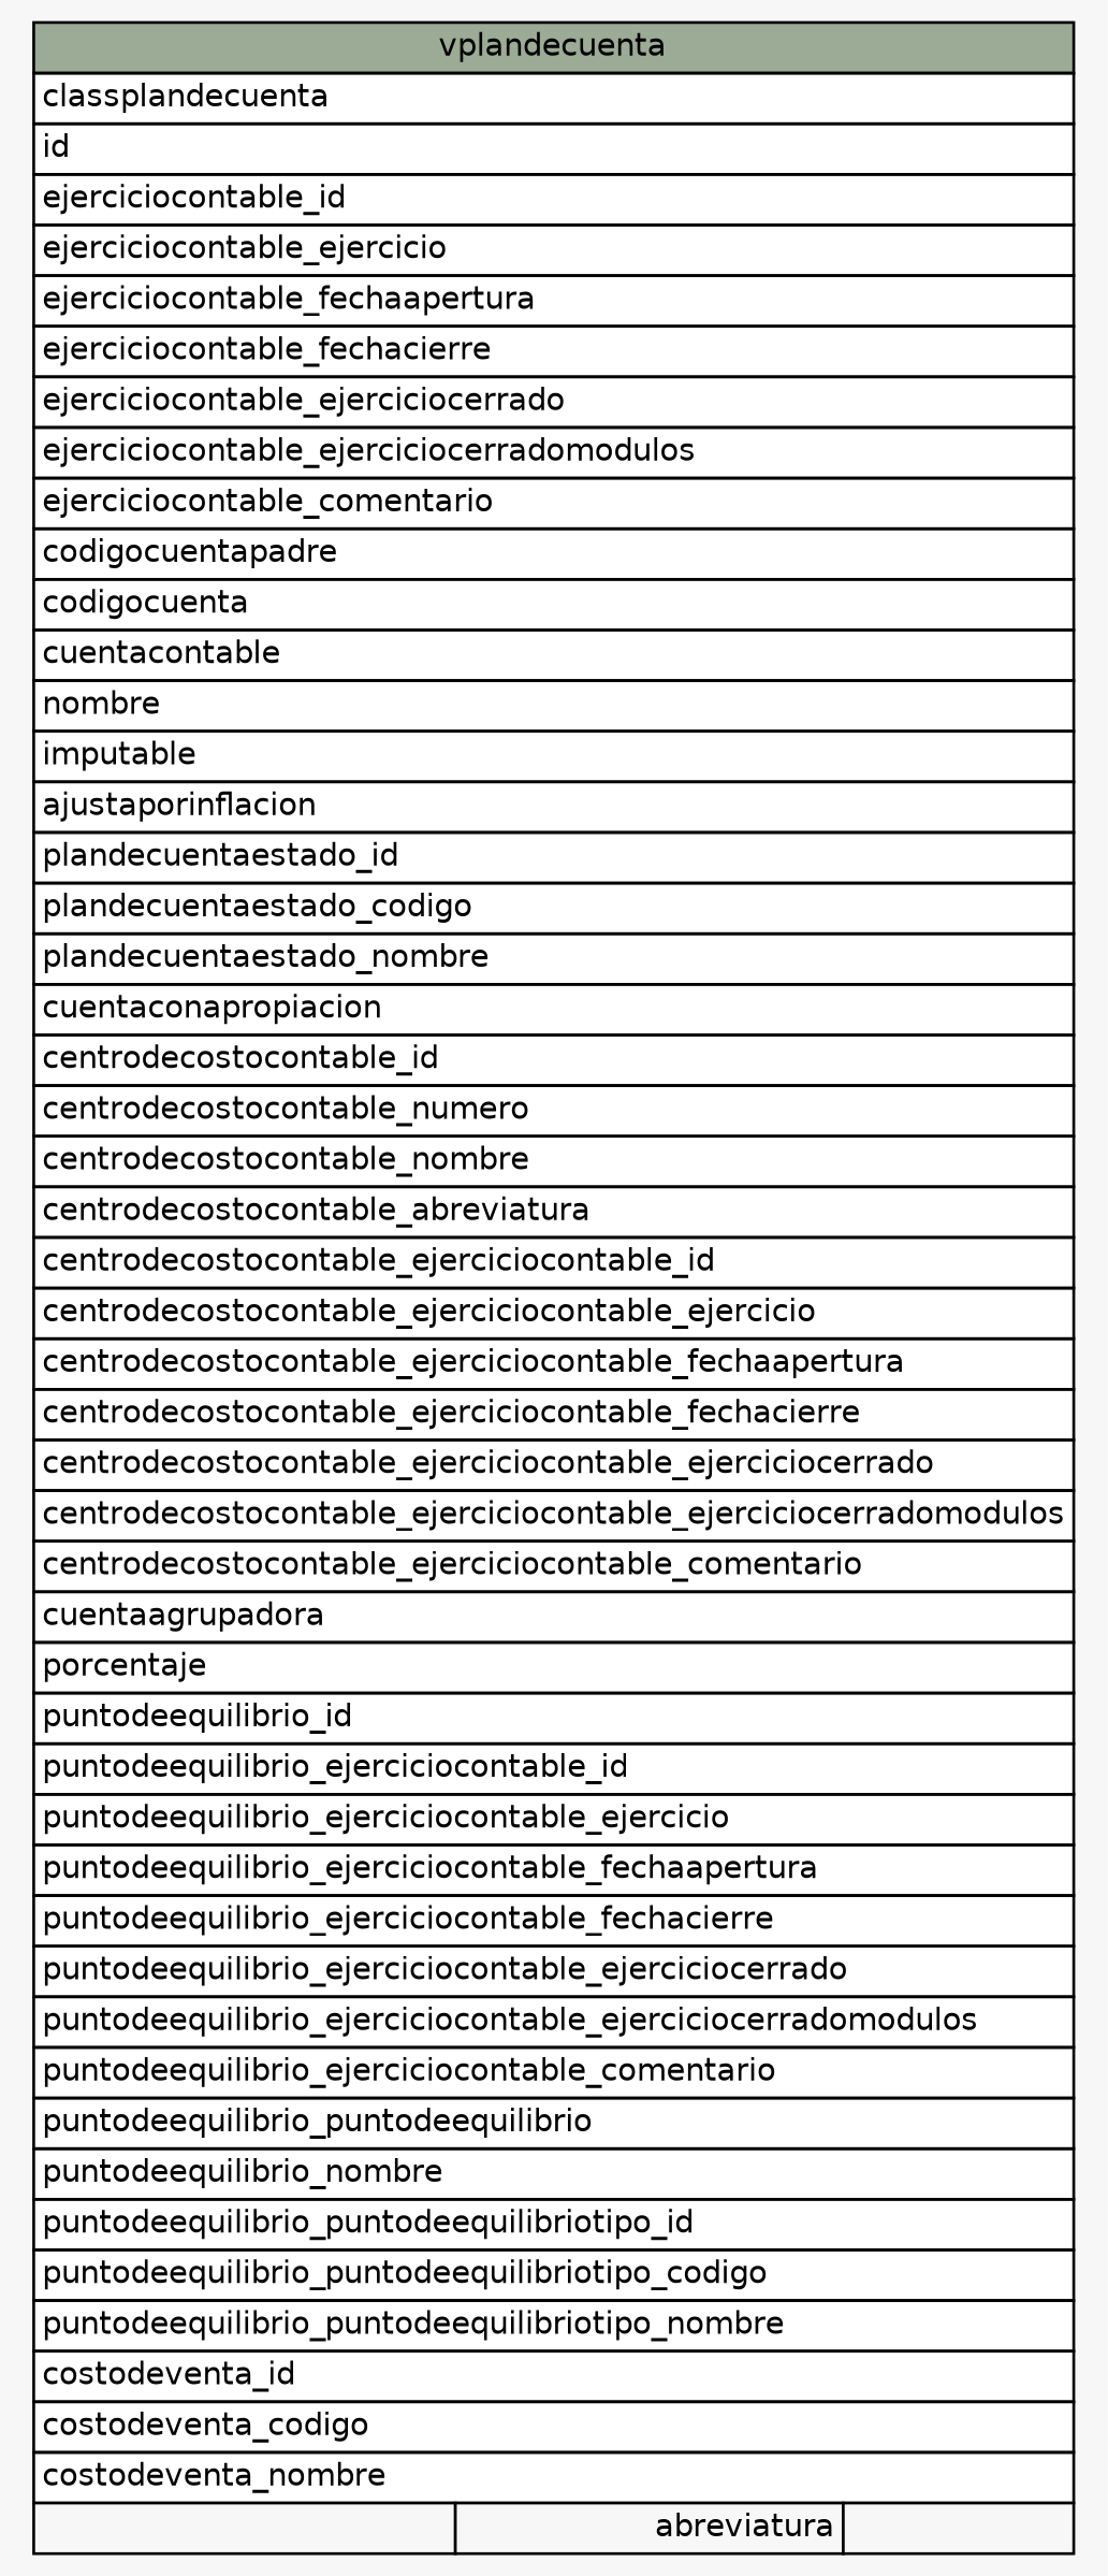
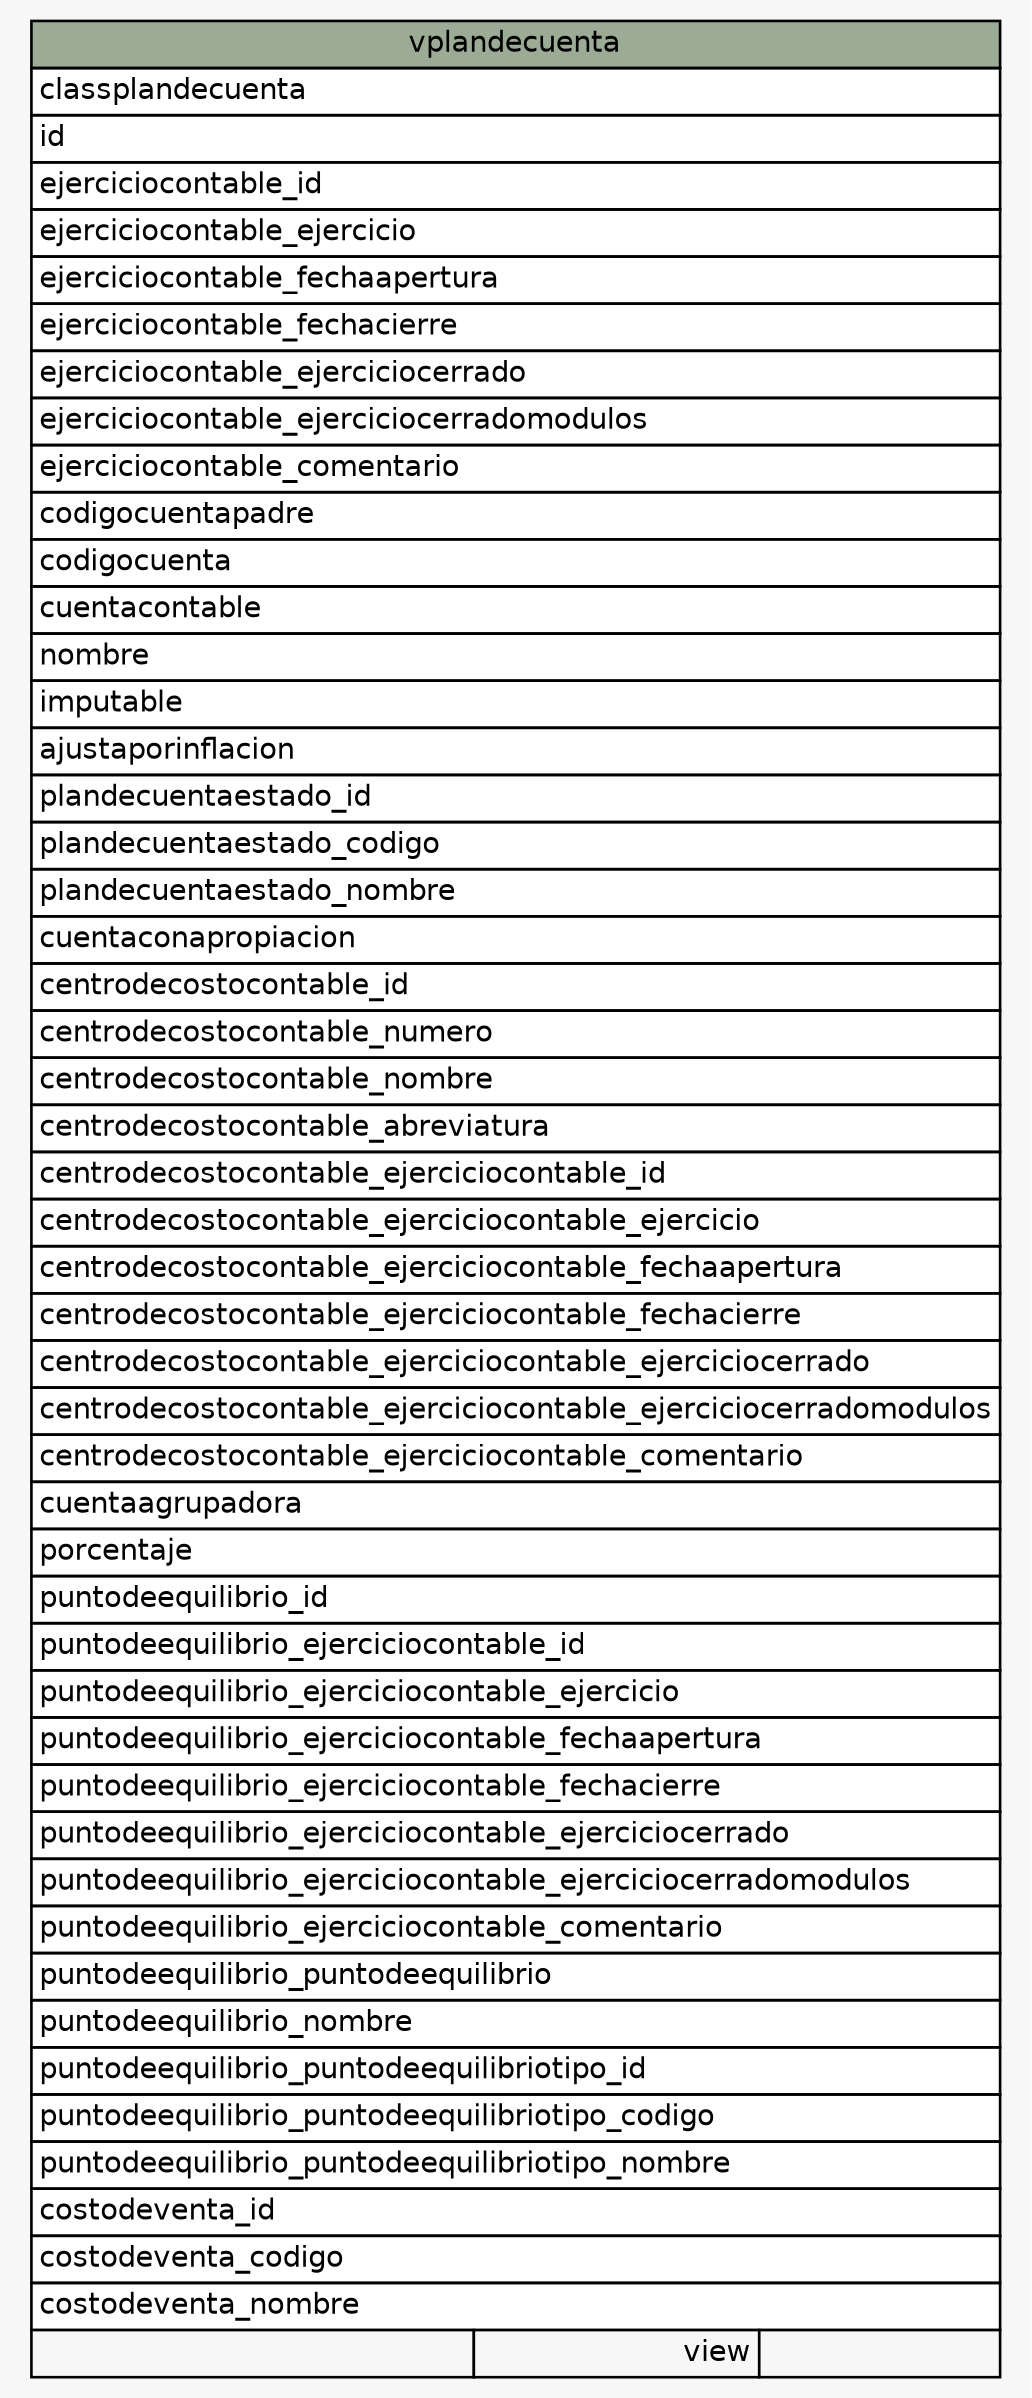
  digraph {
    bgcolor="#f7f7f7"
    fontname=Helvetica
    fontsize=11
    nodesep=0.18
    rankdir=RL
    ranksep=0.46
-   n1 [fontname=Helvetica fontsize=11 label=<     <TABLE BORDER="0" CELLBORDER="1" CELLSPACING="0" BGCOLOR="#ffffff">       <TR><TD COLSPAN="3" BGCOLOR="#9bab96" ALIGN="CENTER">vplandecuenta</TD></TR>       <TR><TD PORT="classplandecuenta" COLSPAN="3" ALIGN="LEFT">classplandecuenta</TD></TR>       <TR><TD PORT="id" COLSPAN="3" ALIGN="LEFT">id</TD></TR>       <TR><TD PORT="ejerciciocontable_id" COLSPAN="3" ALIGN="LEFT">ejerciciocontable_id</TD></TR>       <TR><TD PORT="ejerciciocontable_ejercicio" COLSPAN="3" ALIGN="LEFT">ejerciciocontable_ejercicio</TD></TR>       <TR><TD PORT="ejerciciocontable_fechaapertura" COLSPAN="3" ALIGN="LEFT">ejerciciocontable_fechaapertura</TD></TR>       <TR><TD PORT="ejerciciocontable_fechacierre" COLSPAN="3" ALIGN="LEFT">ejerciciocontable_fechacierre</TD></TR>       <TR><TD PORT="ejerciciocontable_ejerciciocerrado" COLSPAN="3" ALIGN="LEFT">ejerciciocontable_ejerciciocerrado</TD></TR>       <TR><TD PORT="ejerciciocontable_ejerciciocerradomodulos" COLSPAN="3" ALIGN="LEFT">ejerciciocontable_ejerciciocerradomodulos</TD></TR>       <TR><TD PORT="ejerciciocontable_comentario" COLSPAN="3" ALIGN="LEFT">ejerciciocontable_comentario</TD></TR>       <TR><TD PORT="codigocuentapadre" COLSPAN="3" ALIGN="LEFT">codigocuentapadre</TD></TR>       <TR><TD PORT="codigocuenta" COLSPAN="3" ALIGN="LEFT">codigocuenta</TD></TR>       <TR><TD PORT="cuentacontable" COLSPAN="3" ALIGN="LEFT">cuentacontable</TD></TR>       <TR><TD PORT="nombre" COLSPAN="3" ALIGN="LEFT">nombre</TD></TR>       <TR><TD PORT="imputable" COLSPAN="3" ALIGN="LEFT">imputable</TD></TR>       <TR><TD PORT="ajustaporinflacion" COLSPAN="3" ALIGN="LEFT">ajustaporinflacion</TD></TR>       <TR><TD PORT="plandecuentaestado_id" COLSPAN="3" ALIGN="LEFT">plandecuentaestado_id</TD></TR>       <TR><TD PORT="plandecuentaestado_codigo" COLSPAN="3" ALIGN="LEFT">plandecuentaestado_codigo</TD></TR>       <TR><TD PORT="plandecuentaestado_nombre" COLSPAN="3" ALIGN="LEFT">plandecuentaestado_nombre</TD></TR>       <TR><TD PORT="cuentaconapropiacion" COLSPAN="3" ALIGN="LEFT">cuentaconapropiacion</TD></TR>       <TR><TD PORT="centrodecostocontable_id" COLSPAN="3" ALIGN="LEFT">centrodecostocontable_id</TD></TR>       <TR><TD PORT="centrodecostocontable_numero" COLSPAN="3" ALIGN="LEFT">centrodecostocontable_numero</TD></TR>       <TR><TD PORT="centrodecostocontable_nombre" COLSPAN="3" ALIGN="LEFT">centrodecostocontable_nombre</TD></TR>       <TR><TD PORT="centrodecostocontable_abreviatura" COLSPAN="3" ALIGN="LEFT">centrodecostocontable_abreviatura</TD></TR>       <TR><TD PORT="centrodecostocontable_ejerciciocontable_id" COLSPAN="3" ALIGN="LEFT">centrodecostocontable_ejerciciocontable_id</TD></TR>       <TR><TD PORT="centrodecostocontable_ejerciciocontable_ejercicio" COLSPAN="3" ALIGN="LEFT">centrodecostocontable_ejerciciocontable_ejercicio</TD></TR>       <TR><TD PORT="centrodecostocontable_ejerciciocontable_fechaapertura" COLSPAN="3" ALIGN="LEFT">centrodecostocontable_ejerciciocontable_fechaapertura</TD></TR>       <TR><TD PORT="centrodecostocontable_ejerciciocontable_fechacierre" COLSPAN="3" ALIGN="LEFT">centrodecostocontable_ejerciciocontable_fechacierre</TD></TR>       <TR><TD PORT="centrodecostocontable_ejerciciocontable_ejerciciocerrado" COLSPAN="3" ALIGN="LEFT">centrodecostocontable_ejerciciocontable_ejerciciocerrado</TD></TR>       <TR><TD PORT="centrodecostocontable_ejerciciocontable_ejerciciocerradomodulos" COLSPAN="3" ALIGN="LEFT">centrodecostocontable_ejerciciocontable_ejerciciocerradomodulos</TD></TR>       <TR><TD PORT="centrodecostocontable_ejerciciocontable_comentario" COLSPAN="3" ALIGN="LEFT">centrodecostocontable_ejerciciocontable_comentario</TD></TR>       <TR><TD PORT="cuentaagrupadora" COLSPAN="3" ALIGN="LEFT">cuentaagrupadora</TD></TR>       <TR><TD PORT="porcentaje" COLSPAN="3" ALIGN="LEFT">porcentaje</TD></TR>       <TR><TD PORT="puntodeequilibrio_id" COLSPAN="3" ALIGN="LEFT">puntodeequilibrio_id</TD></TR>       <TR><TD PORT="puntodeequilibrio_ejerciciocontable_id" COLSPAN="3" ALIGN="LEFT">puntodeequilibrio_ejerciciocontable_id</TD></TR>       <TR><TD PORT="puntodeequilibrio_ejerciciocontable_ejercicio" COLSPAN="3" ALIGN="LEFT">puntodeequilibrio_ejerciciocontable_ejercicio</TD></TR>       <TR><TD PORT="puntodeequilibrio_ejerciciocontable_fechaapertura" COLSPAN="3" ALIGN="LEFT">puntodeequilibrio_ejerciciocontable_fechaapertura</TD></TR>       <TR><TD PORT="puntodeequilibrio_ejerciciocontable_fechacierre" COLSPAN="3" ALIGN="LEFT">puntodeequilibrio_ejerciciocontable_fechacierre</TD></TR>       <TR><TD PORT="puntodeequilibrio_ejerciciocontable_ejerciciocerrado" COLSPAN="3" ALIGN="LEFT">puntodeequilibrio_ejerciciocontable_ejerciciocerrado</TD></TR>       <TR><TD PORT="puntodeequilibrio_ejerciciocontable_ejerciciocerradomodulos" COLSPAN="3" ALIGN="LEFT">puntodeequilibrio_ejerciciocontable_ejerciciocerradomodulos</TD></TR>       <TR><TD PORT="puntodeequilibrio_ejerciciocontable_comentario" COLSPAN="3" ALIGN="LEFT">puntodeequilibrio_ejerciciocontable_comentario</TD></TR>       <TR><TD PORT="puntodeequilibrio_puntodeequilibrio" COLSPAN="3" ALIGN="LEFT">puntodeequilibrio_puntodeequilibrio</TD></TR>       <TR><TD PORT="puntodeequilibrio_nombre" COLSPAN="3" ALIGN="LEFT">puntodeequilibrio_nombre</TD></TR>       <TR><TD PORT="puntodeequilibrio_puntodeequilibriotipo_id" COLSPAN="3" ALIGN="LEFT">puntodeequilibrio_puntodeequilibriotipo_id</TD></TR>       <TR><TD PORT="puntodeequilibrio_puntodeequilibriotipo_codigo" COLSPAN="3" ALIGN="LEFT">puntodeequilibrio_puntodeequilibriotipo_codigo</TD></TR>       <TR><TD PORT="puntodeequilibrio_puntodeequilibriotipo_nombre" COLSPAN="3" ALIGN="LEFT">puntodeequilibrio_puntodeequilibriotipo_nombre</TD></TR>       <TR><TD PORT="costodeventa_id" COLSPAN="3" ALIGN="LEFT">costodeventa_id</TD></TR>       <TR><TD PORT="costodeventa_codigo" COLSPAN="3" ALIGN="LEFT">costodeventa_codigo</TD></TR>       <TR><TD PORT="costodeventa_nombre" COLSPAN="3" ALIGN="LEFT">costodeventa_nombre</TD></TR>       <TR><TD ALIGN="LEFT" BGCOLOR="#f7f7f7">  </TD><TD ALIGN="RIGHT" BGCOLOR="#f7f7f7">abreviatura</TD><TD ALIGN="RIGHT" BGCOLOR="#f7f7f7">  </TD></TR>     </TABLE>> shape=plaintext]
+   n1 [fontname=Helvetica fontsize=11 label=<     <TABLE BORDER="0" CELLBORDER="1" CELLSPACING="0" BGCOLOR="#ffffff">       <TR><TD COLSPAN="3" BGCOLOR="#9bab96" ALIGN="CENTER">vplandecuenta</TD></TR>       <TR><TD PORT="classplandecuenta" COLSPAN="3" ALIGN="LEFT">classplandecuenta</TD></TR>       <TR><TD PORT="id" COLSPAN="3" ALIGN="LEFT">id</TD></TR>       <TR><TD PORT="ejerciciocontable_id" COLSPAN="3" ALIGN="LEFT">ejerciciocontable_id</TD></TR>       <TR><TD PORT="ejerciciocontable_ejercicio" COLSPAN="3" ALIGN="LEFT">ejerciciocontable_ejercicio</TD></TR>       <TR><TD PORT="ejerciciocontable_fechaapertura" COLSPAN="3" ALIGN="LEFT">ejerciciocontable_fechaapertura</TD></TR>       <TR><TD PORT="ejerciciocontable_fechacierre" COLSPAN="3" ALIGN="LEFT">ejerciciocontable_fechacierre</TD></TR>       <TR><TD PORT="ejerciciocontable_ejerciciocerrado" COLSPAN="3" ALIGN="LEFT">ejerciciocontable_ejerciciocerrado</TD></TR>       <TR><TD PORT="ejerciciocontable_ejerciciocerradomodulos" COLSPAN="3" ALIGN="LEFT">ejerciciocontable_ejerciciocerradomodulos</TD></TR>       <TR><TD PORT="ejerciciocontable_comentario" COLSPAN="3" ALIGN="LEFT">ejerciciocontable_comentario</TD></TR>       <TR><TD PORT="codigocuentapadre" COLSPAN="3" ALIGN="LEFT">codigocuentapadre</TD></TR>       <TR><TD PORT="codigocuenta" COLSPAN="3" ALIGN="LEFT">codigocuenta</TD></TR>       <TR><TD PORT="cuentacontable" COLSPAN="3" ALIGN="LEFT">cuentacontable</TD></TR>       <TR><TD PORT="nombre" COLSPAN="3" ALIGN="LEFT">nombre</TD></TR>       <TR><TD PORT="imputable" COLSPAN="3" ALIGN="LEFT">imputable</TD></TR>       <TR><TD PORT="ajustaporinflacion" COLSPAN="3" ALIGN="LEFT">ajustaporinflacion</TD></TR>       <TR><TD PORT="plandecuentaestado_id" COLSPAN="3" ALIGN="LEFT">plandecuentaestado_id</TD></TR>       <TR><TD PORT="plandecuentaestado_codigo" COLSPAN="3" ALIGN="LEFT">plandecuentaestado_codigo</TD></TR>       <TR><TD PORT="plandecuentaestado_nombre" COLSPAN="3" ALIGN="LEFT">plandecuentaestado_nombre</TD></TR>       <TR><TD PORT="cuentaconapropiacion" COLSPAN="3" ALIGN="LEFT">cuentaconapropiacion</TD></TR>       <TR><TD PORT="centrodecostocontable_id" COLSPAN="3" ALIGN="LEFT">centrodecostocontable_id</TD></TR>       <TR><TD PORT="centrodecostocontable_numero" COLSPAN="3" ALIGN="LEFT">centrodecostocontable_numero</TD></TR>       <TR><TD PORT="centrodecostocontable_nombre" COLSPAN="3" ALIGN="LEFT">centrodecostocontable_nombre</TD></TR>       <TR><TD PORT="centrodecostocontable_abreviatura" COLSPAN="3" ALIGN="LEFT">centrodecostocontable_abreviatura</TD></TR>       <TR><TD PORT="centrodecostocontable_ejerciciocontable_id" COLSPAN="3" ALIGN="LEFT">centrodecostocontable_ejerciciocontable_id</TD></TR>       <TR><TD PORT="centrodecostocontable_ejerciciocontable_ejercicio" COLSPAN="3" ALIGN="LEFT">centrodecostocontable_ejerciciocontable_ejercicio</TD></TR>       <TR><TD PORT="centrodecostocontable_ejerciciocontable_fechaapertura" COLSPAN="3" ALIGN="LEFT">centrodecostocontable_ejerciciocontable_fechaapertura</TD></TR>       <TR><TD PORT="centrodecostocontable_ejerciciocontable_fechacierre" COLSPAN="3" ALIGN="LEFT">centrodecostocontable_ejerciciocontable_fechacierre</TD></TR>       <TR><TD PORT="centrodecostocontable_ejerciciocontable_ejerciciocerrado" COLSPAN="3" ALIGN="LEFT">centrodecostocontable_ejerciciocontable_ejerciciocerrado</TD></TR>       <TR><TD PORT="centrodecostocontable_ejerciciocontable_ejerciciocerradomodulos" COLSPAN="3" ALIGN="LEFT">centrodecostocontable_ejerciciocontable_ejerciciocerradomodulos</TD></TR>       <TR><TD PORT="centrodecostocontable_ejerciciocontable_comentario" COLSPAN="3" ALIGN="LEFT">centrodecostocontable_ejerciciocontable_comentario</TD></TR>       <TR><TD PORT="cuentaagrupadora" COLSPAN="3" ALIGN="LEFT">cuentaagrupadora</TD></TR>       <TR><TD PORT="porcentaje" COLSPAN="3" ALIGN="LEFT">porcentaje</TD></TR>       <TR><TD PORT="puntodeequilibrio_id" COLSPAN="3" ALIGN="LEFT">puntodeequilibrio_id</TD></TR>       <TR><TD PORT="puntodeequilibrio_ejerciciocontable_id" COLSPAN="3" ALIGN="LEFT">puntodeequilibrio_ejerciciocontable_id</TD></TR>       <TR><TD PORT="puntodeequilibrio_ejerciciocontable_ejercicio" COLSPAN="3" ALIGN="LEFT">puntodeequilibrio_ejerciciocontable_ejercicio</TD></TR>       <TR><TD PORT="puntodeequilibrio_ejerciciocontable_fechaapertura" COLSPAN="3" ALIGN="LEFT">puntodeequilibrio_ejerciciocontable_fechaapertura</TD></TR>       <TR><TD PORT="puntodeequilibrio_ejerciciocontable_fechacierre" COLSPAN="3" ALIGN="LEFT">puntodeequilibrio_ejerciciocontable_fechacierre</TD></TR>       <TR><TD PORT="puntodeequilibrio_ejerciciocontable_ejerciciocerrado" COLSPAN="3" ALIGN="LEFT">puntodeequilibrio_ejerciciocontable_ejerciciocerrado</TD></TR>       <TR><TD PORT="puntodeequilibrio_ejerciciocontable_ejerciciocerradomodulos" COLSPAN="3" ALIGN="LEFT">puntodeequilibrio_ejerciciocontable_ejerciciocerradomodulos</TD></TR>       <TR><TD PORT="puntodeequilibrio_ejerciciocontable_comentario" COLSPAN="3" ALIGN="LEFT">puntodeequilibrio_ejerciciocontable_comentario</TD></TR>       <TR><TD PORT="puntodeequilibrio_puntodeequilibrio" COLSPAN="3" ALIGN="LEFT">puntodeequilibrio_puntodeequilibrio</TD></TR>       <TR><TD PORT="puntodeequilibrio_nombre" COLSPAN="3" ALIGN="LEFT">puntodeequilibrio_nombre</TD></TR>       <TR><TD PORT="puntodeequilibrio_puntodeequilibriotipo_id" COLSPAN="3" ALIGN="LEFT">puntodeequilibrio_puntodeequilibriotipo_id</TD></TR>       <TR><TD PORT="puntodeequilibrio_puntodeequilibriotipo_codigo" COLSPAN="3" ALIGN="LEFT">puntodeequilibrio_puntodeequilibriotipo_codigo</TD></TR>       <TR><TD PORT="puntodeequilibrio_puntodeequilibriotipo_nombre" COLSPAN="3" ALIGN="LEFT">puntodeequilibrio_puntodeequilibriotipo_nombre</TD></TR>       <TR><TD PORT="costodeventa_id" COLSPAN="3" ALIGN="LEFT">costodeventa_id</TD></TR>       <TR><TD PORT="costodeventa_codigo" COLSPAN="3" ALIGN="LEFT">costodeventa_codigo</TD></TR>       <TR><TD PORT="costodeventa_nombre" COLSPAN="3" ALIGN="LEFT">costodeventa_nombre</TD></TR>       <TR><TD ALIGN="LEFT" BGCOLOR="#f7f7f7">  </TD><TD ALIGN="RIGHT" BGCOLOR="#f7f7f7">view</TD><TD ALIGN="RIGHT" BGCOLOR="#f7f7f7">  </TD></TR>     </TABLE>> shape=plaintext]
  }
